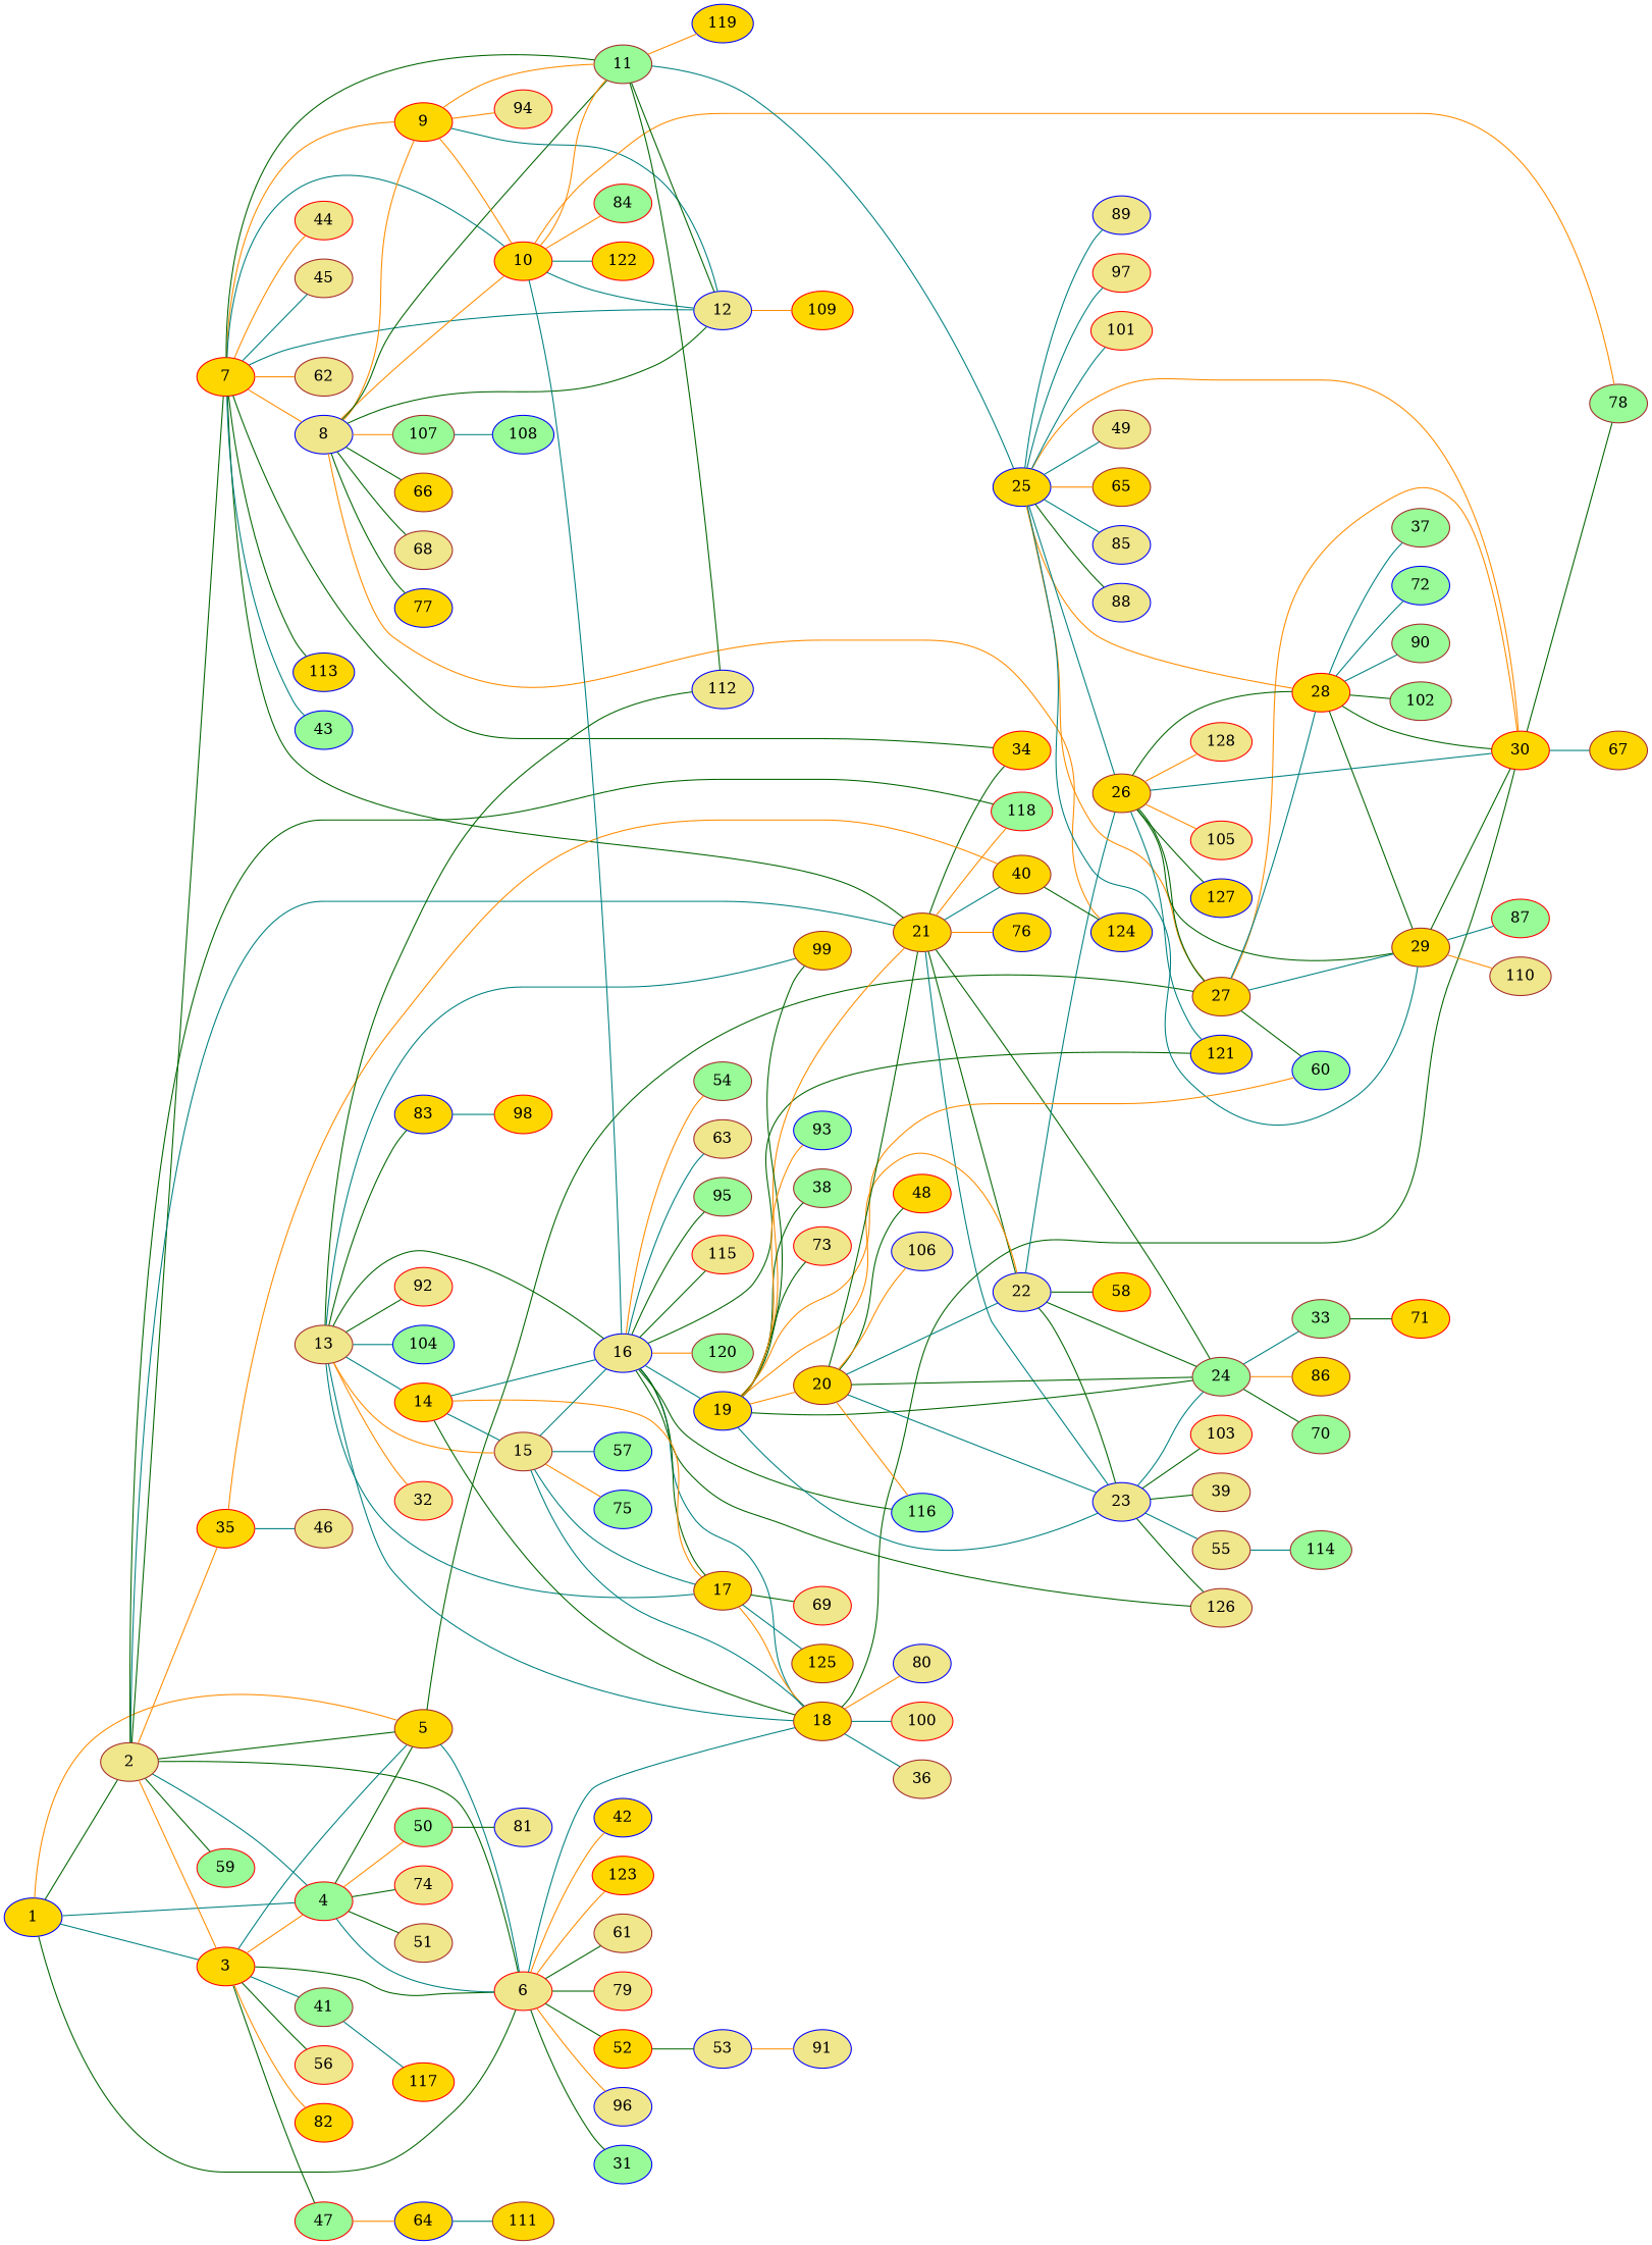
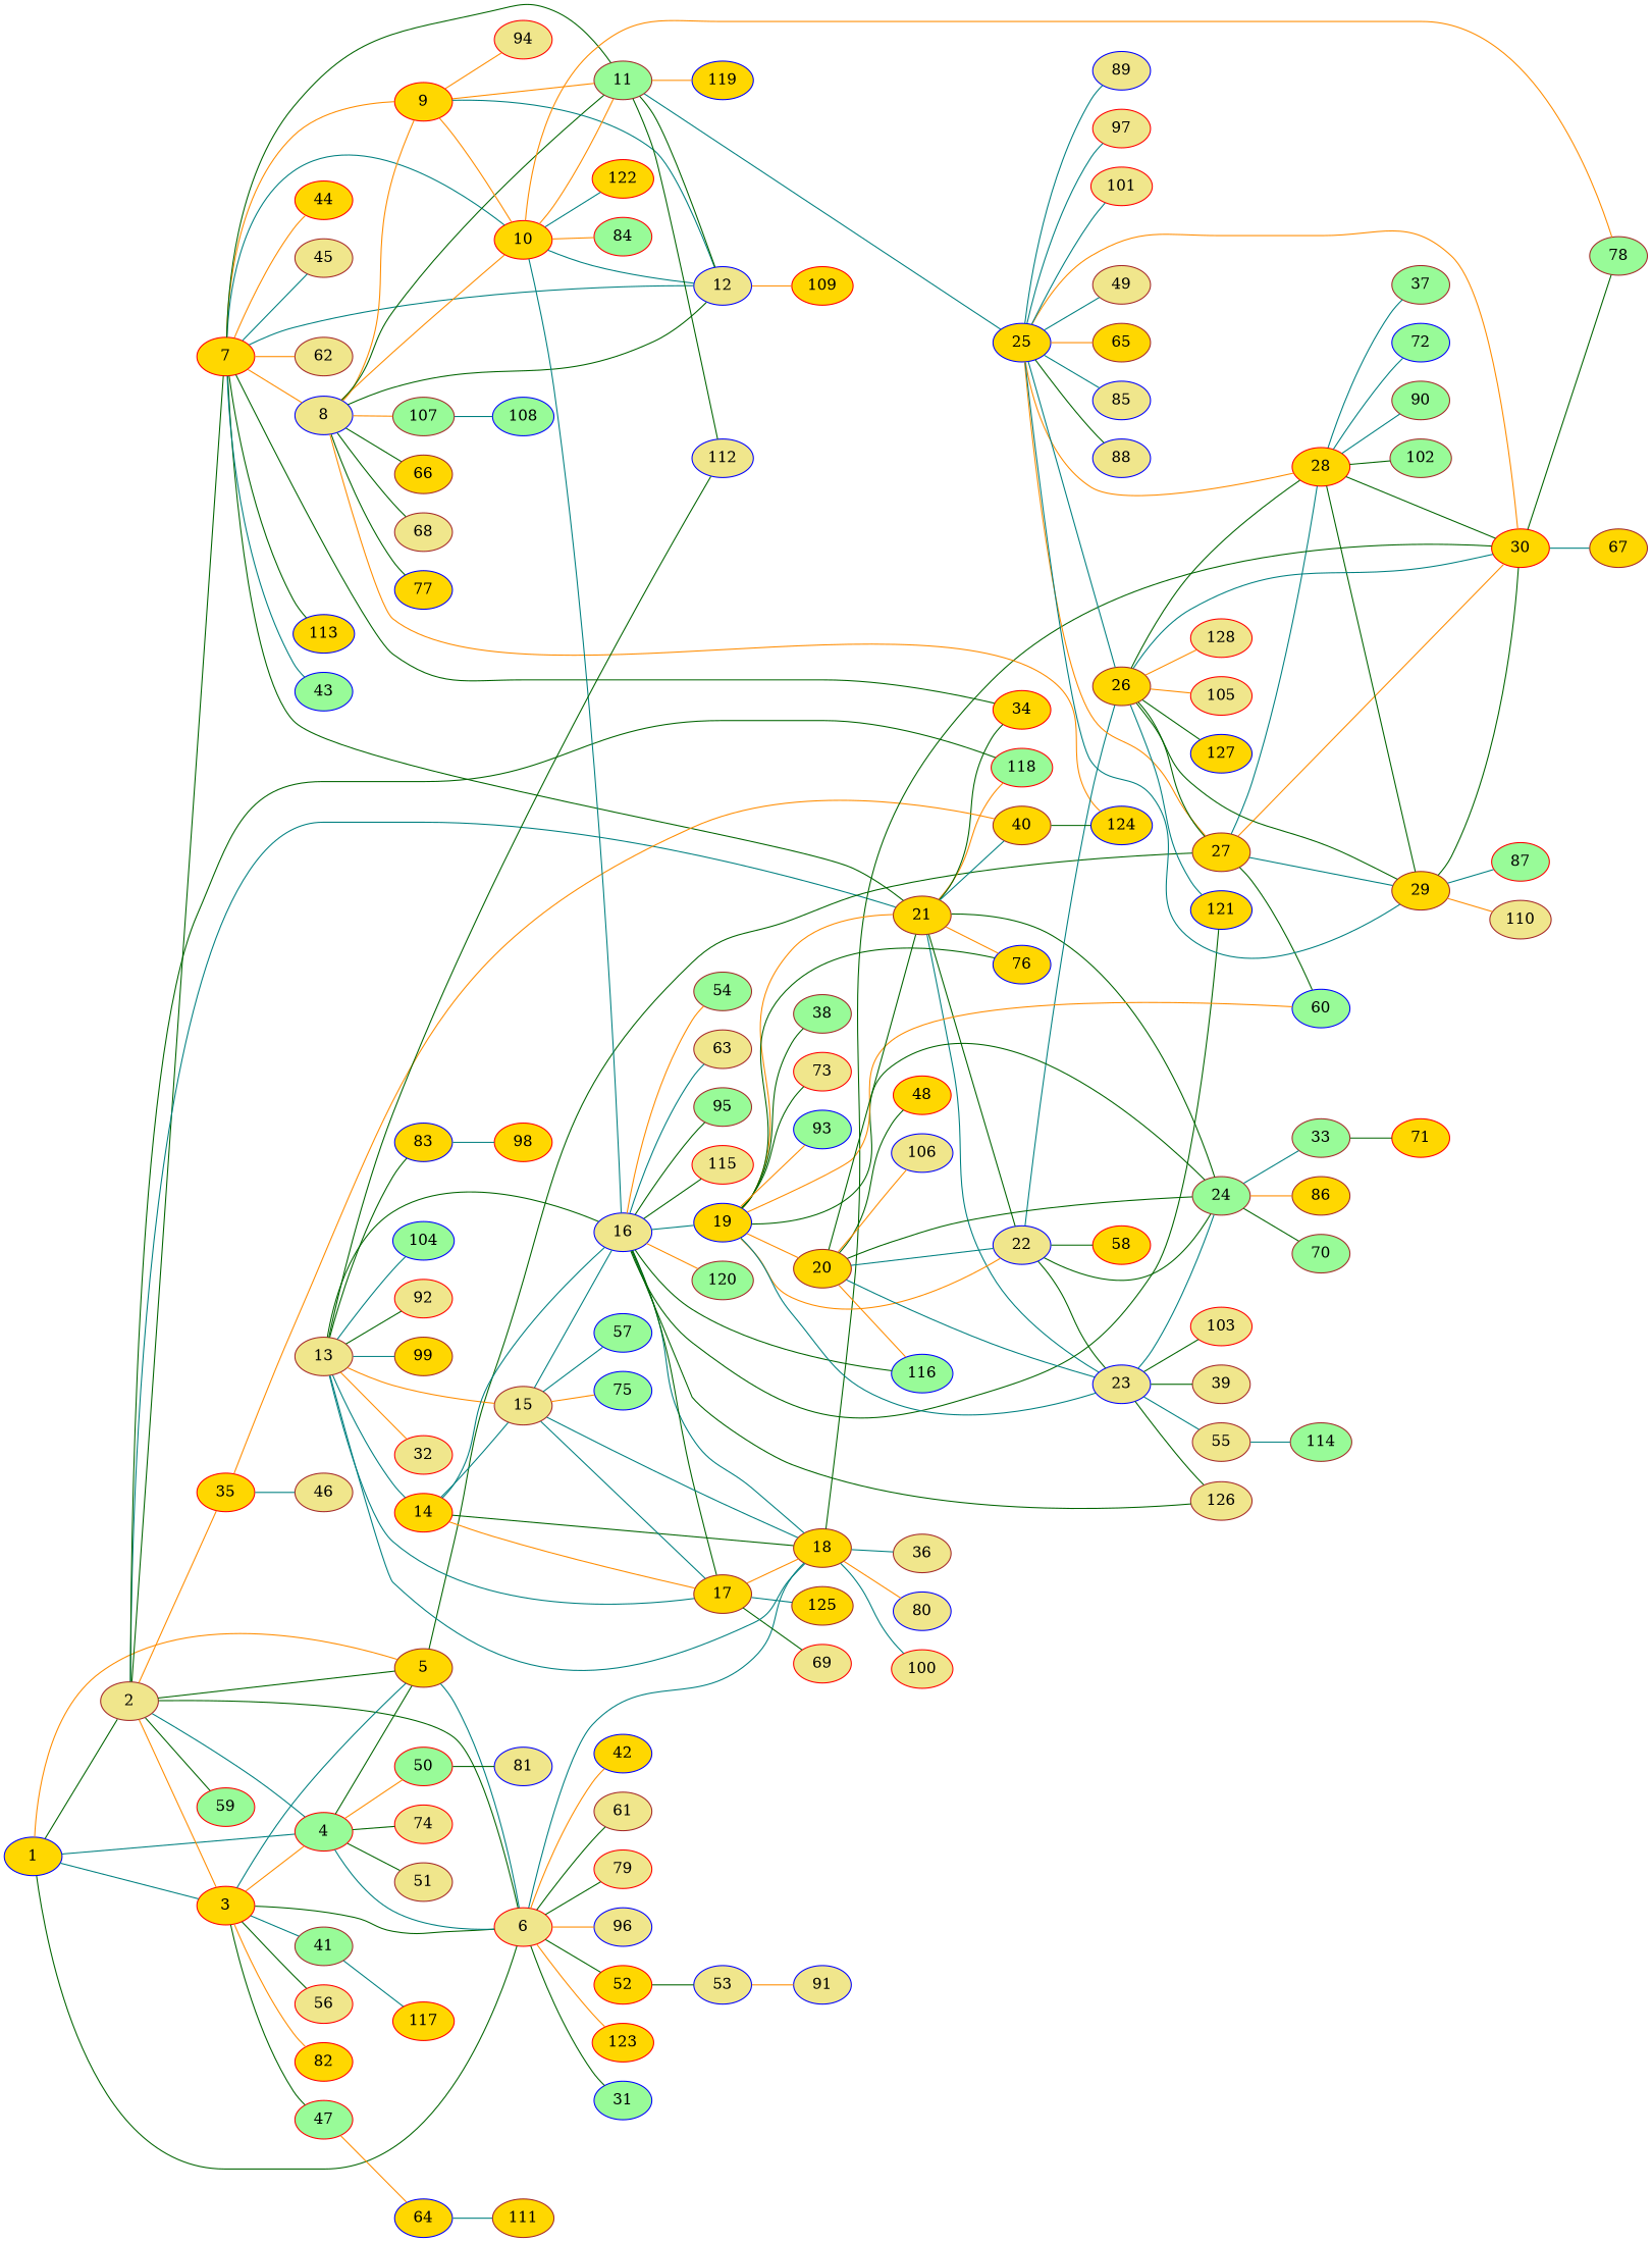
  graph {
    rankdir=LR
    node [color=brown fillcolor=gold style=filled]
    edge [color=darkgreen]
    1 [color=blue]
    2 [fillcolor=khaki]
    3 [color=red]
    4 [color=red fillcolor=palegreen]
    5
    6 [color=red fillcolor=khaki]
    7 [color=red]
    21
    35 [color=red]
    59 [color=red fillcolor=palegreen]
    118 [color=red fillcolor=palegreen]
    41 [fillcolor=palegreen]
    47 [color=red fillcolor=palegreen]
    56 [color=red fillcolor=khaki]
    82 [color=red]
    50 [color=red fillcolor=palegreen]
    51 [fillcolor=khaki]
    74 [color=red fillcolor=khaki]
    27
    18
    31 [color=blue fillcolor=palegreen]
    42 [color=blue]
    52 [color=red]
    61 [fillcolor=khaki]
    79 [color=red fillcolor=khaki]
    96 [color=blue fillcolor=khaki]
    123 [color=red]
    8 [color=blue fillcolor=khaki]
    9 [color=red]
    10 [color=red]
    11 [fillcolor=palegreen]
    12 [color=blue fillcolor=khaki]
    34 [color=red]
    43 [color=blue fillcolor=palegreen]
-   44 [color=red fillcolor=khaki]
+   44 [color=red]
    45 [fillcolor=khaki]
    62 [fillcolor=khaki]
    113 [color=blue]
    22 [color=blue fillcolor=khaki]
    23 [color=blue fillcolor=khaki]
    24 [fillcolor=palegreen]
    40
    76 [color=blue]
    46 [fillcolor=khaki]
    117 [color=red]
    64 [color=blue]
    81 [color=blue fillcolor=khaki]
    30 [color=red]
    60 [color=blue fillcolor=palegreen]
    28 [color=red]
    29
    36 [fillcolor=khaki]
    80 [color=blue fillcolor=khaki]
    100 [color=red fillcolor=khaki]
    53 [color=blue fillcolor=khaki]
    66
    68 [fillcolor=khaki]
    77 [color=blue]
    107 [fillcolor=palegreen]
    124 [color=blue]
    94 [color=red fillcolor=khaki]
    16 [color=blue fillcolor=khaki]
    78 [fillcolor=palegreen]
    84 [color=red fillcolor=palegreen]
    122 [color=red]
    25 [color=blue]
    112 [color=blue fillcolor=khaki]
    119 [color=blue]
    109 [color=red]
    108 [color=blue fillcolor=palegreen]
    17
    19 [color=blue]
    54 [fillcolor=palegreen]
    63 [fillcolor=khaki]
    95 [fillcolor=palegreen]
    115 [color=red fillcolor=khaki]
    116 [color=blue fillcolor=palegreen]
    120 [fillcolor=palegreen]
    121 [color=blue]
    126 [fillcolor=khaki]
    26
    49 [fillcolor=khaki]
    65
    85 [color=blue fillcolor=khaki]
    88 [color=blue fillcolor=khaki]
    89 [color=blue fillcolor=khaki]
    97 [color=red fillcolor=khaki]
    101 [color=red fillcolor=khaki]
    13 [fillcolor=khaki]
    14 [color=red]
    15 [fillcolor=khaki]
    32 [color=red fillcolor=khaki]
    83 [color=blue]
    92 [color=red fillcolor=khaki]
    99
    104 [color=blue fillcolor=palegreen]
    57 [color=blue fillcolor=palegreen]
    75 [color=blue fillcolor=palegreen]
    69 [color=red fillcolor=khaki]
    125
    98 [color=red]
    20
    38 [fillcolor=palegreen]
    73 [color=red fillcolor=khaki]
    93 [color=blue fillcolor=palegreen]
    67
    48 [color=red]
    106 [color=blue fillcolor=khaki]
    58 [color=red]
    39 [fillcolor=khaki]
    55 [fillcolor=khaki]
    103 [color=red fillcolor=khaki]
    33 [fillcolor=palegreen]
    70 [fillcolor=palegreen]
    86
    105 [color=red fillcolor=khaki]
    127 [color=blue]
    128 [color=red fillcolor=khaki]
    114 [fillcolor=palegreen]
    71 [color=red]
    37 [fillcolor=palegreen]
    72 [color=blue fillcolor=palegreen]
    90 [fillcolor=palegreen]
    102 [fillcolor=palegreen]
    87 [color=red fillcolor=palegreen]
    110 [fillcolor=khaki]
    111
    91 [color=blue fillcolor=khaki]
    1 -- 2
    1 -- 3 [color=teal]
    1 -- 4 [color=teal]
    1 -- 5 [color=darkorange]
    1 -- 6
    2 -- 3 [color=darkorange]
    2 -- 4 [color=teal]
    2 -- 5
    2 -- 6
    2 -- 7
    2 -- 21 [color=teal]
    2 -- 35 [color=darkorange]
    2 -- 59
    2 -- 118
    3 -- 4 [color=darkorange]
    3 -- 5 [color=teal]
    3 -- 6
    3 -- 41 [color=teal]
    3 -- 47
    3 -- 56
    3 -- 82 [color=darkorange]
    4 -- 5
    4 -- 6 [color=teal]
    4 -- 50 [color=darkorange]
    4 -- 51
    4 -- 74
    5 -- 6 [color=teal]
    5 -- 27
    6 -- 18 [color=teal]
    6 -- 31
    6 -- 42 [color=darkorange]
    6 -- 52
    6 -- 61
    6 -- 79
    6 -- 96 [color=darkorange]
    6 -- 123 [color=darkorange]
    7 -- 21
    7 -- 8 [color=darkorange]
    7 -- 9 [color=darkorange]
    7 -- 10 [color=teal]
    7 -- 11
    7 -- 12 [color=teal]
    7 -- 34
    7 -- 43 [color=teal]
    7 -- 44 [color=darkorange]
    7 -- 45 [color=teal]
    7 -- 62 [color=darkorange]
    7 -- 113
    21 -- 118 [color=darkorange]
    21 -- 34
    21 -- 22
    21 -- 23 [color=teal]
    21 -- 24
    21 -- 40 [color=teal]
    21 -- 76 [color=darkorange]
    35 -- 40 [color=darkorange]
    35 -- 46 [color=teal]
    41 -- 117 [color=teal]
    47 -- 64 [color=darkorange]
    50 -- 81
    27 -- 30 [color=darkorange]
    27 -- 60
    27 -- 28 [color=teal]
    27 -- 29 [color=teal]
    18 -- 30
    18 -- 36 [color=teal]
    18 -- 80 [color=darkorange]
    18 -- 100 [color=teal]
    52 -- 53
    8 -- 9 [color=darkorange]
    8 -- 10 [color=darkorange]
    8 -- 11
    8 -- 12
    8 -- 66
    8 -- 68
    8 -- 77
    8 -- 107 [color=darkorange]
    8 -- 124 [color=darkorange]
    9 -- 10 [color=darkorange]
    9 -- 11 [color=darkorange]
    9 -- 12 [color=teal]
    9 -- 94 [color=darkorange]
    10 -- 11 [color=darkorange]
    10 -- 12 [color=teal]
    10 -- 16 [color=teal]
    10 -- 78 [color=darkorange]
    10 -- 84 [color=darkorange]
    10 -- 122 [color=teal]
    11 -- 12
    11 -- 25 [color=teal]
    11 -- 112
    11 -- 119 [color=darkorange]
    12 -- 109 [color=darkorange]
    22 -- 23
    22 -- 24
    22 -- 26 [color=teal]
    22 -- 58
    23 -- 24 [color=teal]
    23 -- 126
    23 -- 39
    23 -- 55 [color=teal]
    23 -- 103
    24 -- 33 [color=teal]
    24 -- 70
    24 -- 86 [color=darkorange]
    40 -- 124
    64 -- 111 [color=teal]
    30 -- 78
    30 -- 67 [color=teal]
    28 -- 30
    28 -- 29
    28 -- 37 [color=teal]
    28 -- 72 [color=teal]
    28 -- 90 [color=teal]
    28 -- 102
    29 -- 30
    29 -- 87 [color=teal]
    29 -- 110 [color=darkorange]
    53 -- 91 [color=darkorange]
    107 -- 108 [color=teal]
    16 -- 18 [color=teal]
    16 -- 17
    16 -- 19 [color=teal]
    16 -- 54 [color=darkorange]
    16 -- 63 [color=teal]
    16 -- 95
    16 -- 115
    16 -- 116
    16 -- 120 [color=darkorange]
    16 -- 121
    16 -- 126
    25 -- 27 [color=darkorange]
    25 -- 30 [color=darkorange]
    25 -- 28 [color=darkorange]
    25 -- 29 [color=teal]
    25 -- 26 [color=teal]
    25 -- 49 [color=teal]
    25 -- 65 [color=darkorange]
    25 -- 85 [color=teal]
    25 -- 88
    25 -- 89 [color=teal]
    25 -- 97 [color=teal]
    25 -- 101 [color=teal]
    17 -- 18 [color=darkorange]
    17 -- 69
    17 -- 125 [color=teal]
    19 -- 21 [color=darkorange]
    19 -- 22 [color=darkorange]
    19 -- 23 [color=teal]
    19 -- 24
    19 -- 60 [color=darkorange]
-   19 -- 99
+   19 -- 76
    19 -- 20 [color=darkorange]
    19 -- 38
    19 -- 73
    19 -- 93 [color=darkorange]
    26 -- 27
    26 -- 30 [color=teal]
    26 -- 28
    26 -- 29
    26 -- 121 [color=teal]
    26 -- 105 [color=darkorange]
    26 -- 127
    26 -- 128 [color=darkorange]
    13 -- 18 [color=teal]
    13 -- 16
    13 -- 112
    13 -- 17 [color=teal]
    13 -- 14 [color=teal]
    13 -- 15 [color=darkorange]
    13 -- 32 [color=darkorange]
    13 -- 83
    13 -- 92
    13 -- 99 [color=teal]
    13 -- 104 [color=teal]
    14 -- 18
    14 -- 16 [color=teal]
    14 -- 17 [color=darkorange]
    14 -- 15 [color=teal]
    15 -- 18 [color=teal]
    15 -- 16 [color=teal]
    15 -- 17 [color=teal]
    15 -- 57 [color=teal]
    15 -- 75 [color=darkorange]
    83 -- 98 [color=teal]
    20 -- 21
    20 -- 22 [color=teal]
    20 -- 23 [color=teal]
    20 -- 24
    20 -- 116 [color=darkorange]
    20 -- 48
    20 -- 106 [color=darkorange]
    55 -- 114 [color=teal]
    33 -- 71
  }
